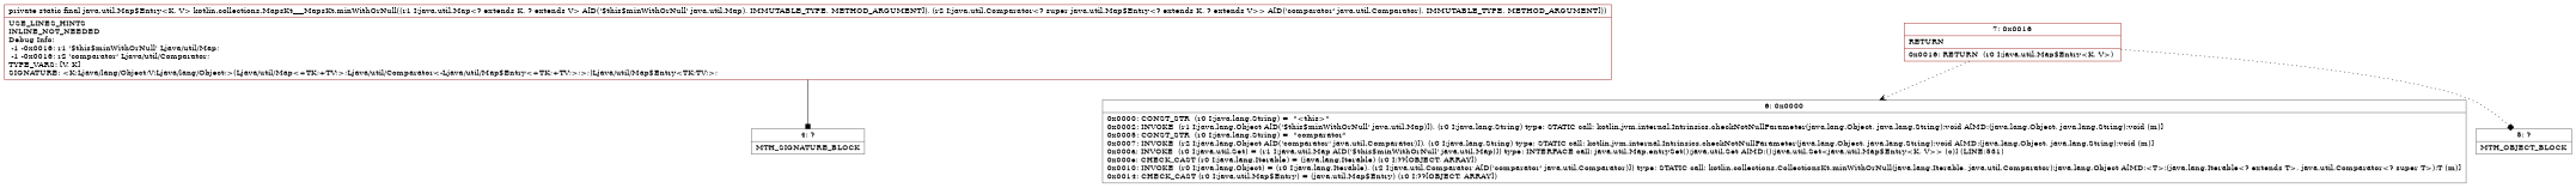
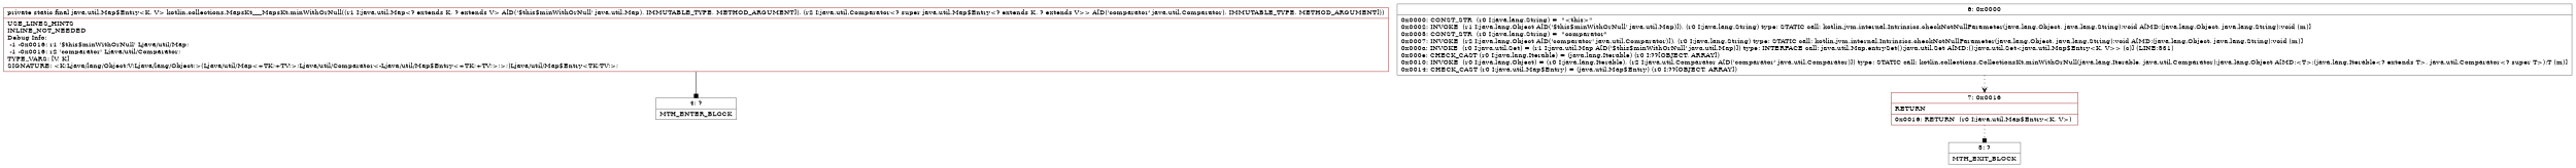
  digraph {
    node [color=gray40 shape=record]
    edge [arrowhead=box style=dotted]
-   n1 [label="{4\:\ ?|MTH_SIGNATURE_BLOCK\l}"]
+   n1 [label="{4\:\ ?|MTH_ENTER_BLOCK\l}"]
    n2 [label="{6\:\ 0x0000|0x0000: CONST_STR  (r0 I:java.lang.String) =  \"\<this\>\" \l0x0002: INVOKE  (r1 I:java.lang.Object A[D('$this$minWithOrNull' java.util.Map)]), (r0 I:java.lang.String) type: STATIC call: kotlin.jvm.internal.Intrinsics.checkNotNullParameter(java.lang.Object, java.lang.String):void A[MD:(java.lang.Object, java.lang.String):void (m)]\l0x0005: CONST_STR  (r0 I:java.lang.String) =  \"comparator\" \l0x0007: INVOKE  (r2 I:java.lang.Object A[D('comparator' java.util.Comparator)]), (r0 I:java.lang.String) type: STATIC call: kotlin.jvm.internal.Intrinsics.checkNotNullParameter(java.lang.Object, java.lang.String):void A[MD:(java.lang.Object, java.lang.String):void (m)]\l0x000a: INVOKE  (r0 I:java.util.Set) = (r1 I:java.util.Map A[D('$this$minWithOrNull' java.util.Map)]) type: INTERFACE call: java.util.Map.entrySet():java.util.Set A[MD:():java.util.Set\<java.util.Map$Entry\<K, V\>\> (c)] (LINE:531)\l0x000e: CHECK_CAST (r0 I:java.lang.Iterable) = (java.lang.Iterable) (r0 I:??[OBJECT, ARRAY]) \l0x0010: INVOKE  (r0 I:java.lang.Object) = (r0 I:java.lang.Iterable), (r2 I:java.util.Comparator A[D('comparator' java.util.Comparator)]) type: STATIC call: kotlin.collections.CollectionsKt.minWithOrNull(java.lang.Iterable, java.util.Comparator):java.lang.Object A[MD:\<T\>:(java.lang.Iterable\<? extends T\>, java.util.Comparator\<? super T\>):T (m)]\l0x0014: CHECK_CAST (r0 I:java.util.Map$Entry) = (java.util.Map$Entry) (r0 I:??[OBJECT, ARRAY]) \l}"]
    n3 [color=brown label="{7\:\ 0x0016|RETURN\l|0x0016: RETURN  (r0 I:java.util.Map$Entry\<K, V\>) \l}"]
-   n4 [label="{5\:\ ?|MTH_OBJECT_BLOCK\l}"]
+   n4 [label="{5\:\ ?|MTH_EXIT_BLOCK\l}"]
    n5 [color=brown label="{private static final java.util.Map$Entry\<K, V\> kotlin.collections.MapsKt___MapsKt.minWithOrNull((r1 I:java.util.Map\<? extends K, ? extends V\> A[D('$this$minWithOrNull' java.util.Map), IMMUTABLE_TYPE, METHOD_ARGUMENT]), (r2 I:java.util.Comparator\<? super java.util.Map$Entry\<? extends K, ? extends V\>\> A[D('comparator' java.util.Comparator), IMMUTABLE_TYPE, METHOD_ARGUMENT]))  | USE_LINES_HINTS\lINLINE_NOT_NEEDED\lDebug Info:\l  \-1 \-0x0016: r1 '$this$minWithOrNull' Ljava\/util\/Map;\l  \-1 \-0x0016: r2 'comparator' Ljava\/util\/Comparator;\lTYPE_VARS: [V, K]\lSIGNATURE: \<K:Ljava\/lang\/Object;V:Ljava\/lang\/Object;\>(Ljava\/util\/Map\<+TK;+TV;\>;Ljava\/util\/Comparator\<\-Ljava\/util\/Map$Entry\<+TK;+TV;\>;\>;)Ljava\/util\/Map$Entry\<TK;TV;\>;\l}"]
-   n3 -> n2 [arrowhead=vee]
+   n2 -> n3 [arrowhead=vee]
    n3 -> n4
    n5 -> n1 [style=solid]
  }
